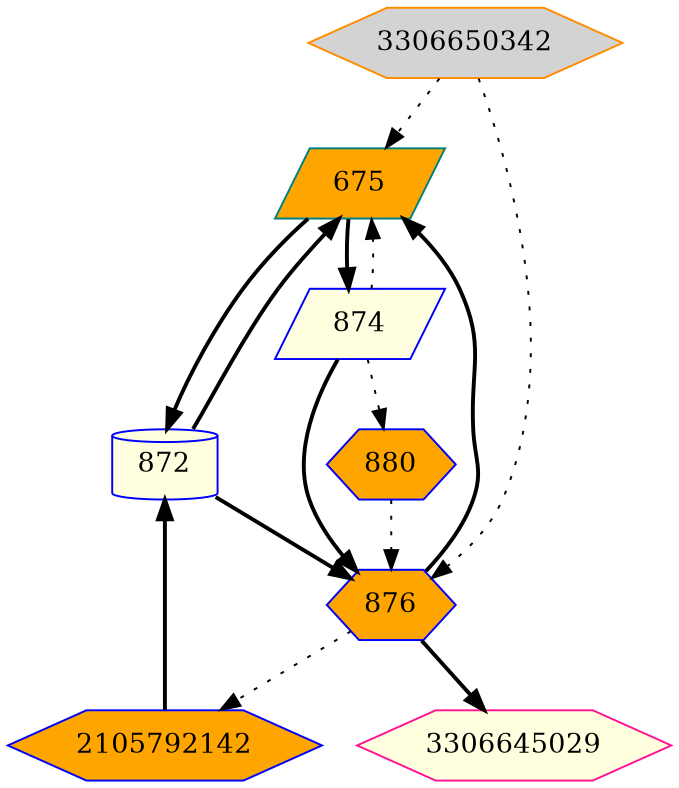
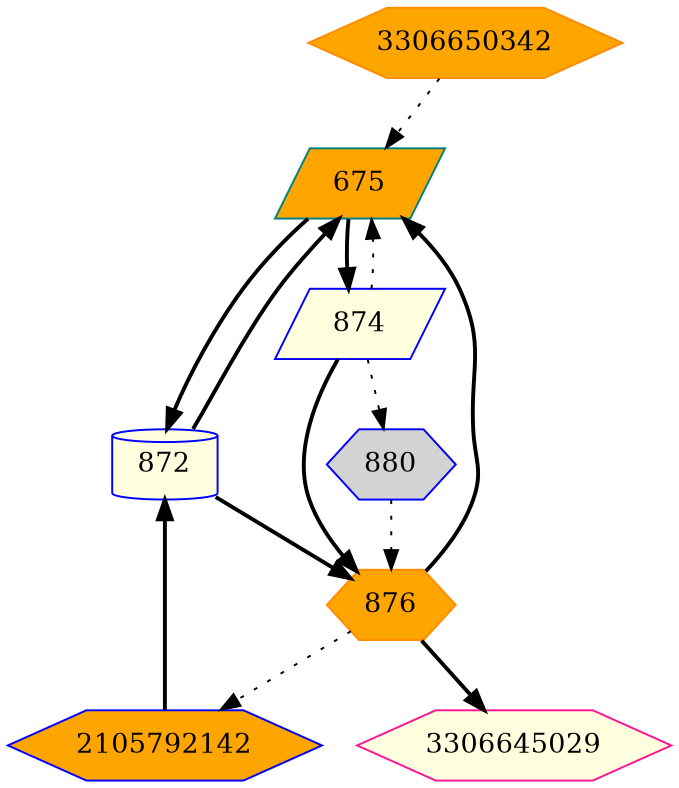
  strict digraph {
    node [color=blue fillcolor=orange shape=hexagon style=filled]
    edge [style=bold]
-   3306650342 [color=darkorange fillcolor=lightgrey]
+   3306650342 [color=darkorange]
    n2 [color=teal label=675 shape=parallelogram]
-   876
+   876 [color=darkorange]
    872 [fillcolor=lightyellow shape=cylinder]
    874 [fillcolor=lightyellow shape=parallelogram]
    3306645029 [color=deeppink fillcolor=lightyellow]
    2105792142
-   880
+   880 [fillcolor=lightgrey]
    3306650342 -> n2 [style=dotted]
-   3306650342 -> 876 [style=dotted]
    n2 -> 872
    n2 -> 874
    876 -> n2
    876 -> 3306645029
    876 -> 2105792142 [style=dotted]
    872 -> n2
    872 -> 876
    874 -> n2 [style=dotted]
    874 -> 876
    874 -> 880 [style=dotted]
    2105792142 -> 872
    880 -> 876 [style=dotted]
  }
